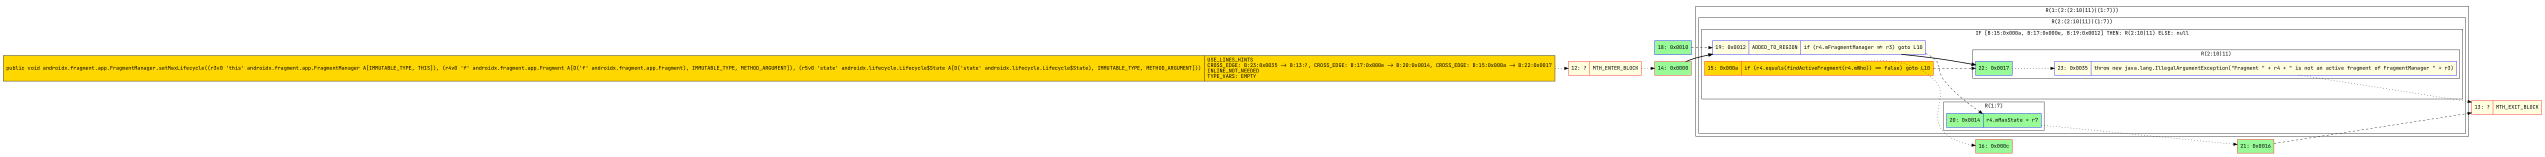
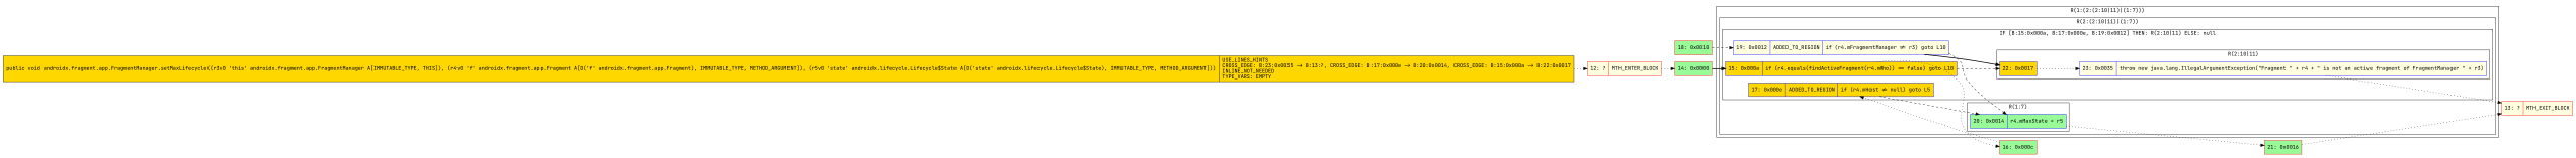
  digraph {
    fontname="JetBrains Mono"
    rankdir=LR
    node [color=blue fillcolor=palegreen fontname="JetBrains Mono" shape=record style=filled]
    edge [fontname="JetBrains Mono" style=dotted]
-   n1 [label="{22\:\ 0x0017}"]
+   n1 [fillcolor=gold label="{22\:\ 0x0017}"]
    n2 [fillcolor=lightyellow label="{23\:\ 0x0035|throw new java.lang.IllegalArgumentException(\"Fragment \" + r4 + \" is not an active fragment of FragmentManager \" + r3)\l}"]
-   n3 [color=red fillcolor=gold label="{15\:\ 0x000a|if (r4.equals(findActiveFragment(r4.mWho)) == false) goto L10\l}"]
+   n3 [fillcolor=gold label="{15\:\ 0x000a|if (r4.equals(findActiveFragment(r4.mWho)) == false) goto L10\l}"]
+   n4 [fillcolor=gold label="{17\:\ 0x000e|ADDED_TO_REGION\l|if (r4.mHost != null) goto L5\l}"]
    n5 [fillcolor=lightyellow label="{19\:\ 0x0012|ADDED_TO_REGION\l|if (r4.mFragmentManager != r3) goto L10\l}"]
-   n6 [label="{20\:\ 0x0014|r4.mMaxState = r7\l}"]
+   n6 [label="{20\:\ 0x0014|r4.mMaxState = r5\l}"]
    n7 [color=red fillcolor=lightyellow label="{13\:\ ?|MTH_EXIT_BLOCK\l}"]
    n8 [color=red label="{16\:\ 0x000c}"]
    n9 [color=red label="{21\:\ 0x0016}"]
-   n10 [label="{18\:\ 0x0010}"]
+   n10 [color=red label="{18\:\ 0x0010}"]
    n11 [color=red fillcolor=lightyellow label="{12\:\ ?|MTH_ENTER_BLOCK\l}"]
    n12 [color=red label="{14\:\ 0x0000}"]
    n13 [fillcolor=gold label="{public void androidx.fragment.app.FragmentManager.setMaxLifecycle((r3v0 'this' androidx.fragment.app.FragmentManager A[IMMUTABLE_TYPE, THIS]), (r4v0 'f' androidx.fragment.app.Fragment A[D('f' androidx.fragment.app.Fragment), IMMUTABLE_TYPE, METHOD_ARGUMENT]), (r5v0 'state' androidx.lifecycle.Lifecycle$State A[D('state' androidx.lifecycle.Lifecycle$State), IMMUTABLE_TYPE, METHOD_ARGUMENT]))  | USE_LINES_HINTS\lCROSS_EDGE: B:23:0x0035 \-\> B:13:?, CROSS_EDGE: B:17:0x000e \-\> B:20:0x0014, CROSS_EDGE: B:15:0x000a \-\> B:22:0x0017\lINLINE_NOT_NEEDED\lTYPE_VARS: EMPTY\l}" color=""]
    subgraph cluster_1 {
      label="R(1:(2:(2:10|11)|(1:7)))"
      subgraph cluster_2 {
        label="R(2:(2:10|11)|(1:7))"
        subgraph cluster_3 {
          label="IF [B:15:0x000a, B:17:0x000e, B:19:0x0012] THEN: R(2:10|11) ELSE: null"
          n3
+         n4
          n5
          subgraph cluster_4 {
            label="R(2:10|11)"
            n1
            n2
          }
        }
        subgraph cluster_5 {
          label="R(1:7)"
          n6
        }
      }
    }
    n1 -> n2
    n2 -> n7
    n3 -> n1 [style=dashed]
    n3 -> n8
+   n4 -> n6 [style=dashed]
    n5 -> n1 [style=bold]
    n5 -> n6 [style=dashed]
    n6 -> n9
-   n9 -> n7 [style=dashed]
+   n8 -> n4
+   n9 -> n7
    n10 -> n5 [style=dashed]
    n11 -> n12
-   n12 -> n5 [style=bold]
+   n12 -> n3 [style=bold]
    n13 -> n11
  }
